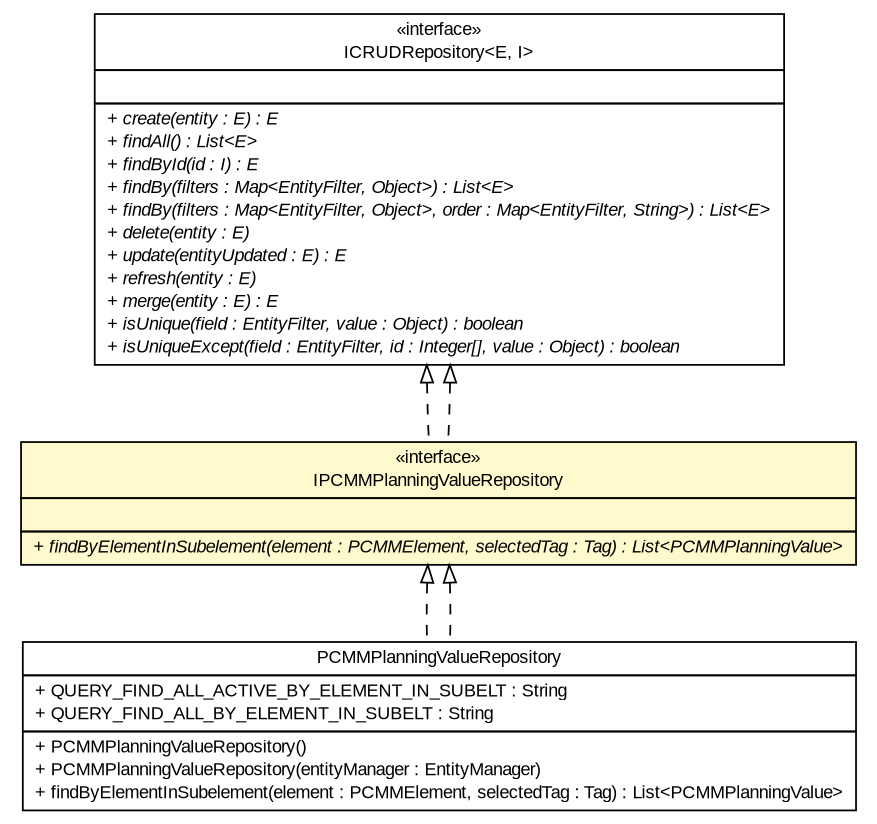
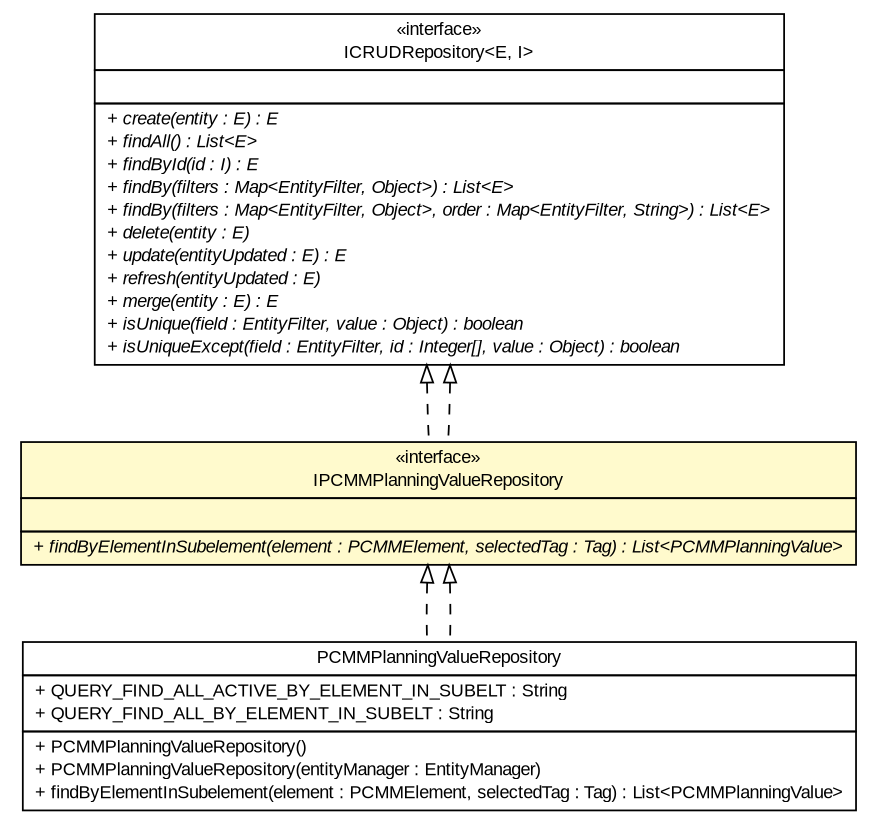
  digraph {
    nodesep=0.25
    ranksep=0.5
    node [fontcolor=black fontname=arial fontsize=10.0 shape=plaintext]
    edge [arrowtail=empty dir=back fontname=arial fontsize=10 headport=p labelfontname=arial labelfontsize=10 style=dashed tailport=p]
-   n1 [label=<<table title="gov.sandia.cf.dao.ICRUDRepository" border="0" cellborder="1" cellspacing="0" cellpadding="2" port="p" href="./ICRUDRepository.html"> 		<tr><td><table border="0" cellspacing="0" cellpadding="1"> <tr><td align="center" balign="center"> &#171;interface&#187; </td></tr> <tr><td align="center" balign="center"> ICRUDRepository&lt;E, I&gt; </td></tr> 		</table></td></tr> 		<tr><td><table border="0" cellspacing="0" cellpadding="1"> <tr><td align="left" balign="left">  </td></tr> 		</table></td></tr> 		<tr><td><table border="0" cellspacing="0" cellpadding="1"> <tr><td align="left" balign="left"><font face="arial italic" point-size="10.0"> + create(entity : E) : E </font></td></tr> <tr><td align="left" balign="left"><font face="arial italic" point-size="10.0"> + findAll() : List&lt;E&gt; </font></td></tr> <tr><td align="left" balign="left"><font face="arial italic" point-size="10.0"> + findById(id : I) : E </font></td></tr> <tr><td align="left" balign="left"><font face="arial italic" point-size="10.0"> + findBy(filters : Map&lt;EntityFilter, Object&gt;) : List&lt;E&gt; </font></td></tr> <tr><td align="left" balign="left"><font face="arial italic" point-size="10.0"> + findBy(filters : Map&lt;EntityFilter, Object&gt;, order : Map&lt;EntityFilter, String&gt;) : List&lt;E&gt; </font></td></tr> <tr><td align="left" balign="left"><font face="arial italic" point-size="10.0"> + delete(entity : E) </font></td></tr> <tr><td align="left" balign="left"><font face="arial italic" point-size="10.0"> + update(entityUpdated : E) : E </font></td></tr> <tr><td align="left" balign="left"><font face="arial italic" point-size="10.0"> + refresh(entity : E) </font></td></tr> <tr><td align="left" balign="left"><font face="arial italic" point-size="10.0"> + merge(entity : E) : E </font></td></tr> <tr><td align="left" balign="left"><font face="arial italic" point-size="10.0"> + isUnique(field : EntityFilter, value : Object) : boolean </font></td></tr> <tr><td align="left" balign="left"><font face="arial italic" point-size="10.0"> + isUniqueExcept(field : EntityFilter, id : Integer[], value : Object) : boolean </font></td></tr> 		</table></td></tr> 		</table>>]
+   n1 [label=<<table title="gov.sandia.cf.dao.ICRUDRepository" border="0" cellborder="1" cellspacing="0" cellpadding="2" port="p" href="./ICRUDRepository.html"> 		<tr><td><table border="0" cellspacing="0" cellpadding="1"> <tr><td align="center" balign="center"> &#171;interface&#187; </td></tr> <tr><td align="center" balign="center"> ICRUDRepository&lt;E, I&gt; </td></tr> 		</table></td></tr> 		<tr><td><table border="0" cellspacing="0" cellpadding="1"> <tr><td align="left" balign="left">  </td></tr> 		</table></td></tr> 		<tr><td><table border="0" cellspacing="0" cellpadding="1"> <tr><td align="left" balign="left"><font face="arial italic" point-size="10.0"> + create(entity : E) : E </font></td></tr> <tr><td align="left" balign="left"><font face="arial italic" point-size="10.0"> + findAll() : List&lt;E&gt; </font></td></tr> <tr><td align="left" balign="left"><font face="arial italic" point-size="10.0"> + findById(id : I) : E </font></td></tr> <tr><td align="left" balign="left"><font face="arial italic" point-size="10.0"> + findBy(filters : Map&lt;EntityFilter, Object&gt;) : List&lt;E&gt; </font></td></tr> <tr><td align="left" balign="left"><font face="arial italic" point-size="10.0"> + findBy(filters : Map&lt;EntityFilter, Object&gt;, order : Map&lt;EntityFilter, String&gt;) : List&lt;E&gt; </font></td></tr> <tr><td align="left" balign="left"><font face="arial italic" point-size="10.0"> + delete(entity : E) </font></td></tr> <tr><td align="left" balign="left"><font face="arial italic" point-size="10.0"> + update(entityUpdated : E) : E </font></td></tr> <tr><td align="left" balign="left"><font face="arial italic" point-size="10.0"> + refresh(entityUpdated : E) </font></td></tr> <tr><td align="left" balign="left"><font face="arial italic" point-size="10.0"> + merge(entity : E) : E </font></td></tr> <tr><td align="left" balign="left"><font face="arial italic" point-size="10.0"> + isUnique(field : EntityFilter, value : Object) : boolean </font></td></tr> <tr><td align="left" balign="left"><font face="arial italic" point-size="10.0"> + isUniqueExcept(field : EntityFilter, id : Integer[], value : Object) : boolean </font></td></tr> 		</table></td></tr> 		</table>>]
    n2 [label=<<table title="gov.sandia.cf.dao.IPCMMPlanningValueRepository" border="0" cellborder="1" cellspacing="0" cellpadding="2" port="p" bgcolor="lemonChiffon" href="./IPCMMPlanningValueRepository.html"> 		<tr><td><table border="0" cellspacing="0" cellpadding="1"> <tr><td align="center" balign="center"> &#171;interface&#187; </td></tr> <tr><td align="center" balign="center"> IPCMMPlanningValueRepository </td></tr> 		</table></td></tr> 		<tr><td><table border="0" cellspacing="0" cellpadding="1"> <tr><td align="left" balign="left">  </td></tr> 		</table></td></tr> 		<tr><td><table border="0" cellspacing="0" cellpadding="1"> <tr><td align="left" balign="left"><font face="arial italic" point-size="10.0"> + findByElementInSubelement(element : PCMMElement, selectedTag : Tag) : List&lt;PCMMPlanningValue&gt; </font></td></tr> 		</table></td></tr> 		</table>>]
    n3 [label=<<table title="gov.sandia.cf.dao.impl.PCMMPlanningValueRepository" border="0" cellborder="1" cellspacing="0" cellpadding="2" port="p" href="./impl/PCMMPlanningValueRepository.html"> 		<tr><td><table border="0" cellspacing="0" cellpadding="1"> <tr><td align="center" balign="center"> PCMMPlanningValueRepository </td></tr> 		</table></td></tr> 		<tr><td><table border="0" cellspacing="0" cellpadding="1"> <tr><td align="left" balign="left"> + QUERY_FIND_ALL_ACTIVE_BY_ELEMENT_IN_SUBELT : String </td></tr> <tr><td align="left" balign="left"> + QUERY_FIND_ALL_BY_ELEMENT_IN_SUBELT : String </td></tr> 		</table></td></tr> 		<tr><td><table border="0" cellspacing="0" cellpadding="1"> <tr><td align="left" balign="left"> + PCMMPlanningValueRepository() </td></tr> <tr><td align="left" balign="left"> + PCMMPlanningValueRepository(entityManager : EntityManager) </td></tr> <tr><td align="left" balign="left"> + findByElementInSubelement(element : PCMMElement, selectedTag : Tag) : List&lt;PCMMPlanningValue&gt; </td></tr> 		</table></td></tr> 		</table>>]
    n1 -> n2
    n1 -> n2
    n2 -> n3
    n2 -> n3
  }
